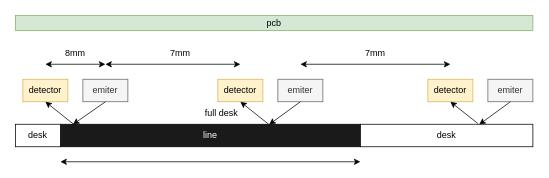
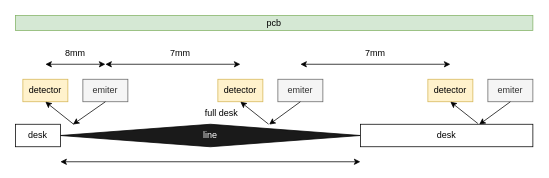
  <mxCell id="0" />
  <mxCell id="1" parent="0" />
  <mxCell id="2" value="pcb" style="rounded=0;whiteSpace=wrap;html=1;fillColor=#d5e8d4;strokeColor=#82b366;" vertex="1" parent="1"><mxGeometry x="20" y="20" width="690" height="20" as="geometry" /></mxCell>
  <mxCell id="3" value="emiter" style="rounded=0;whiteSpace=wrap;html=1;fillColor=#f5f5f5;strokeColor=#666666;fontColor=#333333;" vertex="1" parent="1"><mxGeometry x="110" y="105" width="60" height="30" as="geometry" /></mxCell>
  <mxCell id="4" value="detector" style="rounded=0;whiteSpace=wrap;html=1;fillColor=#fff2cc;strokeColor=#d6b656;" vertex="1" parent="1"><mxGeometry x="30" y="105" width="60" height="30" as="geometry" /></mxCell>
- <mxCell id="5" value="&lt;font color=&quot;#ffffff&quot;&gt;line&lt;/font&gt;" style="rounded=0;whiteSpace=wrap;html=1;fillColor=#1A1A1A;" vertex="1" parent="1"><mxGeometry x="80" y="165" width="400" height="30" as="geometry" /></mxCell>
+ <mxCell id="5" value="&lt;font color=&quot;#ffffff&quot;&gt;line&lt;/font&gt;" style="rhombus;whiteSpace=wrap;html=1;fillColor=#1A1A1A;" vertex="1" parent="1"><mxGeometry x="80" y="165" width="400" height="30" as="geometry" /></mxCell>
  <mxCell id="6" value="" style="endArrow=classic;startArrow=classic;html=1;rounded=0;" edge="1" parent="1"><mxGeometry width="50" height="50" relative="1" as="geometry"><mxPoint x="60" y="85" as="sourcePoint" /><mxPoint x="140" y="85" as="targetPoint" /></mxGeometry></mxCell>
  <mxCell id="7" value="8mm" style="text;html=1;strokeColor=none;fillColor=none;align=center;verticalAlign=middle;whiteSpace=wrap;rounded=0;" vertex="1" parent="1"><mxGeometry x="70" y="55" width="60" height="30" as="geometry" /></mxCell>
  <mxCell id="8" value="" style="endArrow=classic;startArrow=classic;html=1;rounded=0;" edge="1" parent="1"><mxGeometry width="50" height="50" relative="1" as="geometry"><mxPoint x="140" y="85" as="sourcePoint" /><mxPoint x="320" y="85" as="targetPoint" /></mxGeometry></mxCell>
  <mxCell id="9" value="detector" style="rounded=0;whiteSpace=wrap;html=1;fillColor=#fff2cc;strokeColor=#d6b656;" vertex="1" parent="1"><mxGeometry x="290" y="105" width="60" height="30" as="geometry" /></mxCell>
  <mxCell id="10" value="7mm" style="text;html=1;strokeColor=none;fillColor=none;align=center;verticalAlign=middle;whiteSpace=wrap;rounded=0;" vertex="1" parent="1"><mxGeometry x="210" y="55" width="60" height="30" as="geometry" /></mxCell>
  <mxCell id="11" value="" style="endArrow=classic;startArrow=classic;html=1;rounded=0;" edge="1" parent="1"><mxGeometry width="50" height="50" relative="1" as="geometry"><mxPoint x="80" y="215" as="sourcePoint" /><mxPoint x="480" y="215" as="targetPoint" /></mxGeometry></mxCell>
  <mxCell id="12" value="emiter" style="rounded=0;whiteSpace=wrap;html=1;fillColor=#f5f5f5;strokeColor=#666666;fontColor=#333333;" vertex="1" parent="1"><mxGeometry x="370" y="105" width="60" height="30" as="geometry" /></mxCell>
  <mxCell id="13" value="detector" style="rounded=0;whiteSpace=wrap;html=1;fillColor=#fff2cc;strokeColor=#d6b656;" vertex="1" parent="1"><mxGeometry x="570" y="105" width="60" height="30" as="geometry" /></mxCell>
  <mxCell id="14" value="emiter" style="rounded=0;whiteSpace=wrap;html=1;fillColor=#f5f5f5;strokeColor=#666666;fontColor=#333333;" vertex="1" parent="1"><mxGeometry x="650" y="105" width="60" height="30" as="geometry" /></mxCell>
  <mxCell id="15" value="" style="endArrow=classic;startArrow=classic;html=1;rounded=0;" edge="1" parent="1"><mxGeometry width="50" height="50" relative="1" as="geometry"><mxPoint x="400" y="85" as="sourcePoint" /><mxPoint x="600" y="85" as="targetPoint" /></mxGeometry></mxCell>
  <mxCell id="16" value="" style="endArrow=classic;html=1;rounded=0;exitX=0.5;exitY=1;exitDx=0;exitDy=0;entryX=0.042;entryY=0.008;entryDx=0;entryDy=0;entryPerimeter=0;" edge="1" parent="1" source="3" target="5"><mxGeometry width="50" height="50" relative="1" as="geometry"><mxPoint x="10" y="205" as="sourcePoint" /><mxPoint x="60" y="155" as="targetPoint" /></mxGeometry></mxCell>
  <mxCell id="17" value="" style="endArrow=classic;html=1;rounded=0;entryX=0.5;entryY=1;entryDx=0;entryDy=0;exitX=0.045;exitY=0.009;exitDx=0;exitDy=0;exitPerimeter=0;" edge="1" parent="1" source="5" target="4"><mxGeometry width="50" height="50" relative="1" as="geometry"><mxPoint x="20" y="225" as="sourcePoint" /><mxPoint x="70" y="175" as="targetPoint" /></mxGeometry></mxCell>
  <mxCell id="18" value="" style="endArrow=classic;html=1;rounded=0;entryX=0.696;entryY=0.012;entryDx=0;entryDy=0;exitX=0.5;exitY=1;exitDx=0;exitDy=0;entryPerimeter=0;" edge="1" parent="1" source="12" target="5"><mxGeometry width="50" height="50" relative="1" as="geometry"><mxPoint x="450" y="115" as="sourcePoint" /><mxPoint x="500" y="65" as="targetPoint" /></mxGeometry></mxCell>
  <mxCell id="19" value="" style="endArrow=classic;html=1;rounded=0;exitX=0.694;exitY=-0.003;exitDx=0;exitDy=0;entryX=0.5;entryY=1;entryDx=0;entryDy=0;exitPerimeter=0;" edge="1" parent="1" source="5" target="9"><mxGeometry width="50" height="50" relative="1" as="geometry"><mxPoint x="230" y="145" as="sourcePoint" /><mxPoint x="280" y="95" as="targetPoint" /></mxGeometry></mxCell>
  <mxCell id="20" value="full desk" style="text;html=1;strokeColor=none;fillColor=none;align=center;verticalAlign=middle;whiteSpace=wrap;rounded=0;" vertex="1" parent="1"><mxGeometry x="250" y="135" width="90" height="30" as="geometry" /></mxCell>
  <mxCell id="21" value="7mm" style="text;html=1;strokeColor=none;fillColor=none;align=center;verticalAlign=middle;whiteSpace=wrap;rounded=0;" vertex="1" parent="1"><mxGeometry x="470" y="55" width="60" height="30" as="geometry" /></mxCell>
  <mxCell id="22" value="" style="endArrow=classic;html=1;rounded=0;exitX=0.5;exitY=1;exitDx=0;exitDy=0;entryX=0.689;entryY=0.012;entryDx=0;entryDy=0;entryPerimeter=0;" edge="1" parent="1" source="14" target="23"><mxGeometry width="50" height="50" relative="1" as="geometry"><mxPoint x="610" y="215" as="sourcePoint" /><mxPoint x="580" y="165" as="targetPoint" /></mxGeometry></mxCell>
  <mxCell id="23" value="desk" style="rounded=0;whiteSpace=wrap;html=1;" vertex="1" parent="1"><mxGeometry x="480" y="165" width="230" height="30" as="geometry" /></mxCell>
  <mxCell id="24" value="" style="endArrow=classic;html=1;rounded=0;entryX=0.5;entryY=1;entryDx=0;entryDy=0;exitX=0.681;exitY=-0.033;exitDx=0;exitDy=0;exitPerimeter=0;" edge="1" parent="1" source="23" target="13"><mxGeometry width="50" height="50" relative="1" as="geometry"><mxPoint x="540" y="285" as="sourcePoint" /><mxPoint x="590" y="235" as="targetPoint" /></mxGeometry></mxCell>
  <mxCell id="25" value="desk" style="rounded=0;whiteSpace=wrap;html=1;" vertex="1" parent="1"><mxGeometry x="20" y="165" width="60" height="30" as="geometry" /></mxCell>
